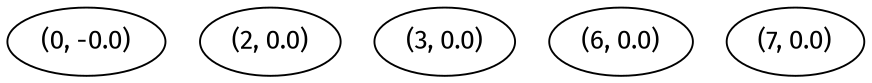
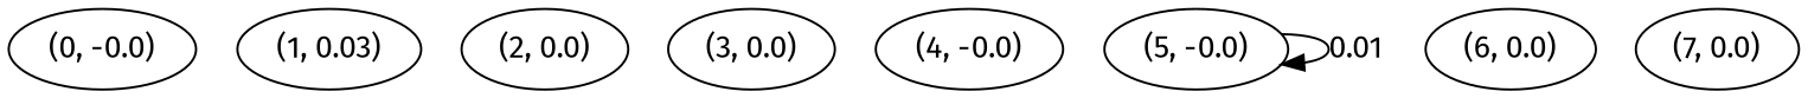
  digraph {
    fontname="Fira Sans"
    node [fontname="Fira Sans"]
    n1 [label="(0, -0.0)"]
+   n2 [label="(1, 0.03)"]
    n3 [label="(2, 0.0)"]
    n4 [label="(3, 0.0)"]
+   n5 [label="(4, -0.0)"]
+   n6 [label="(5, -0.0)"]
    n7 [label="(6, 0.0)"]
    n8 [label="(7, 0.0)"]
+   n6 -> n6 [label=0.01 fontname="Fira Sans"]
  }
